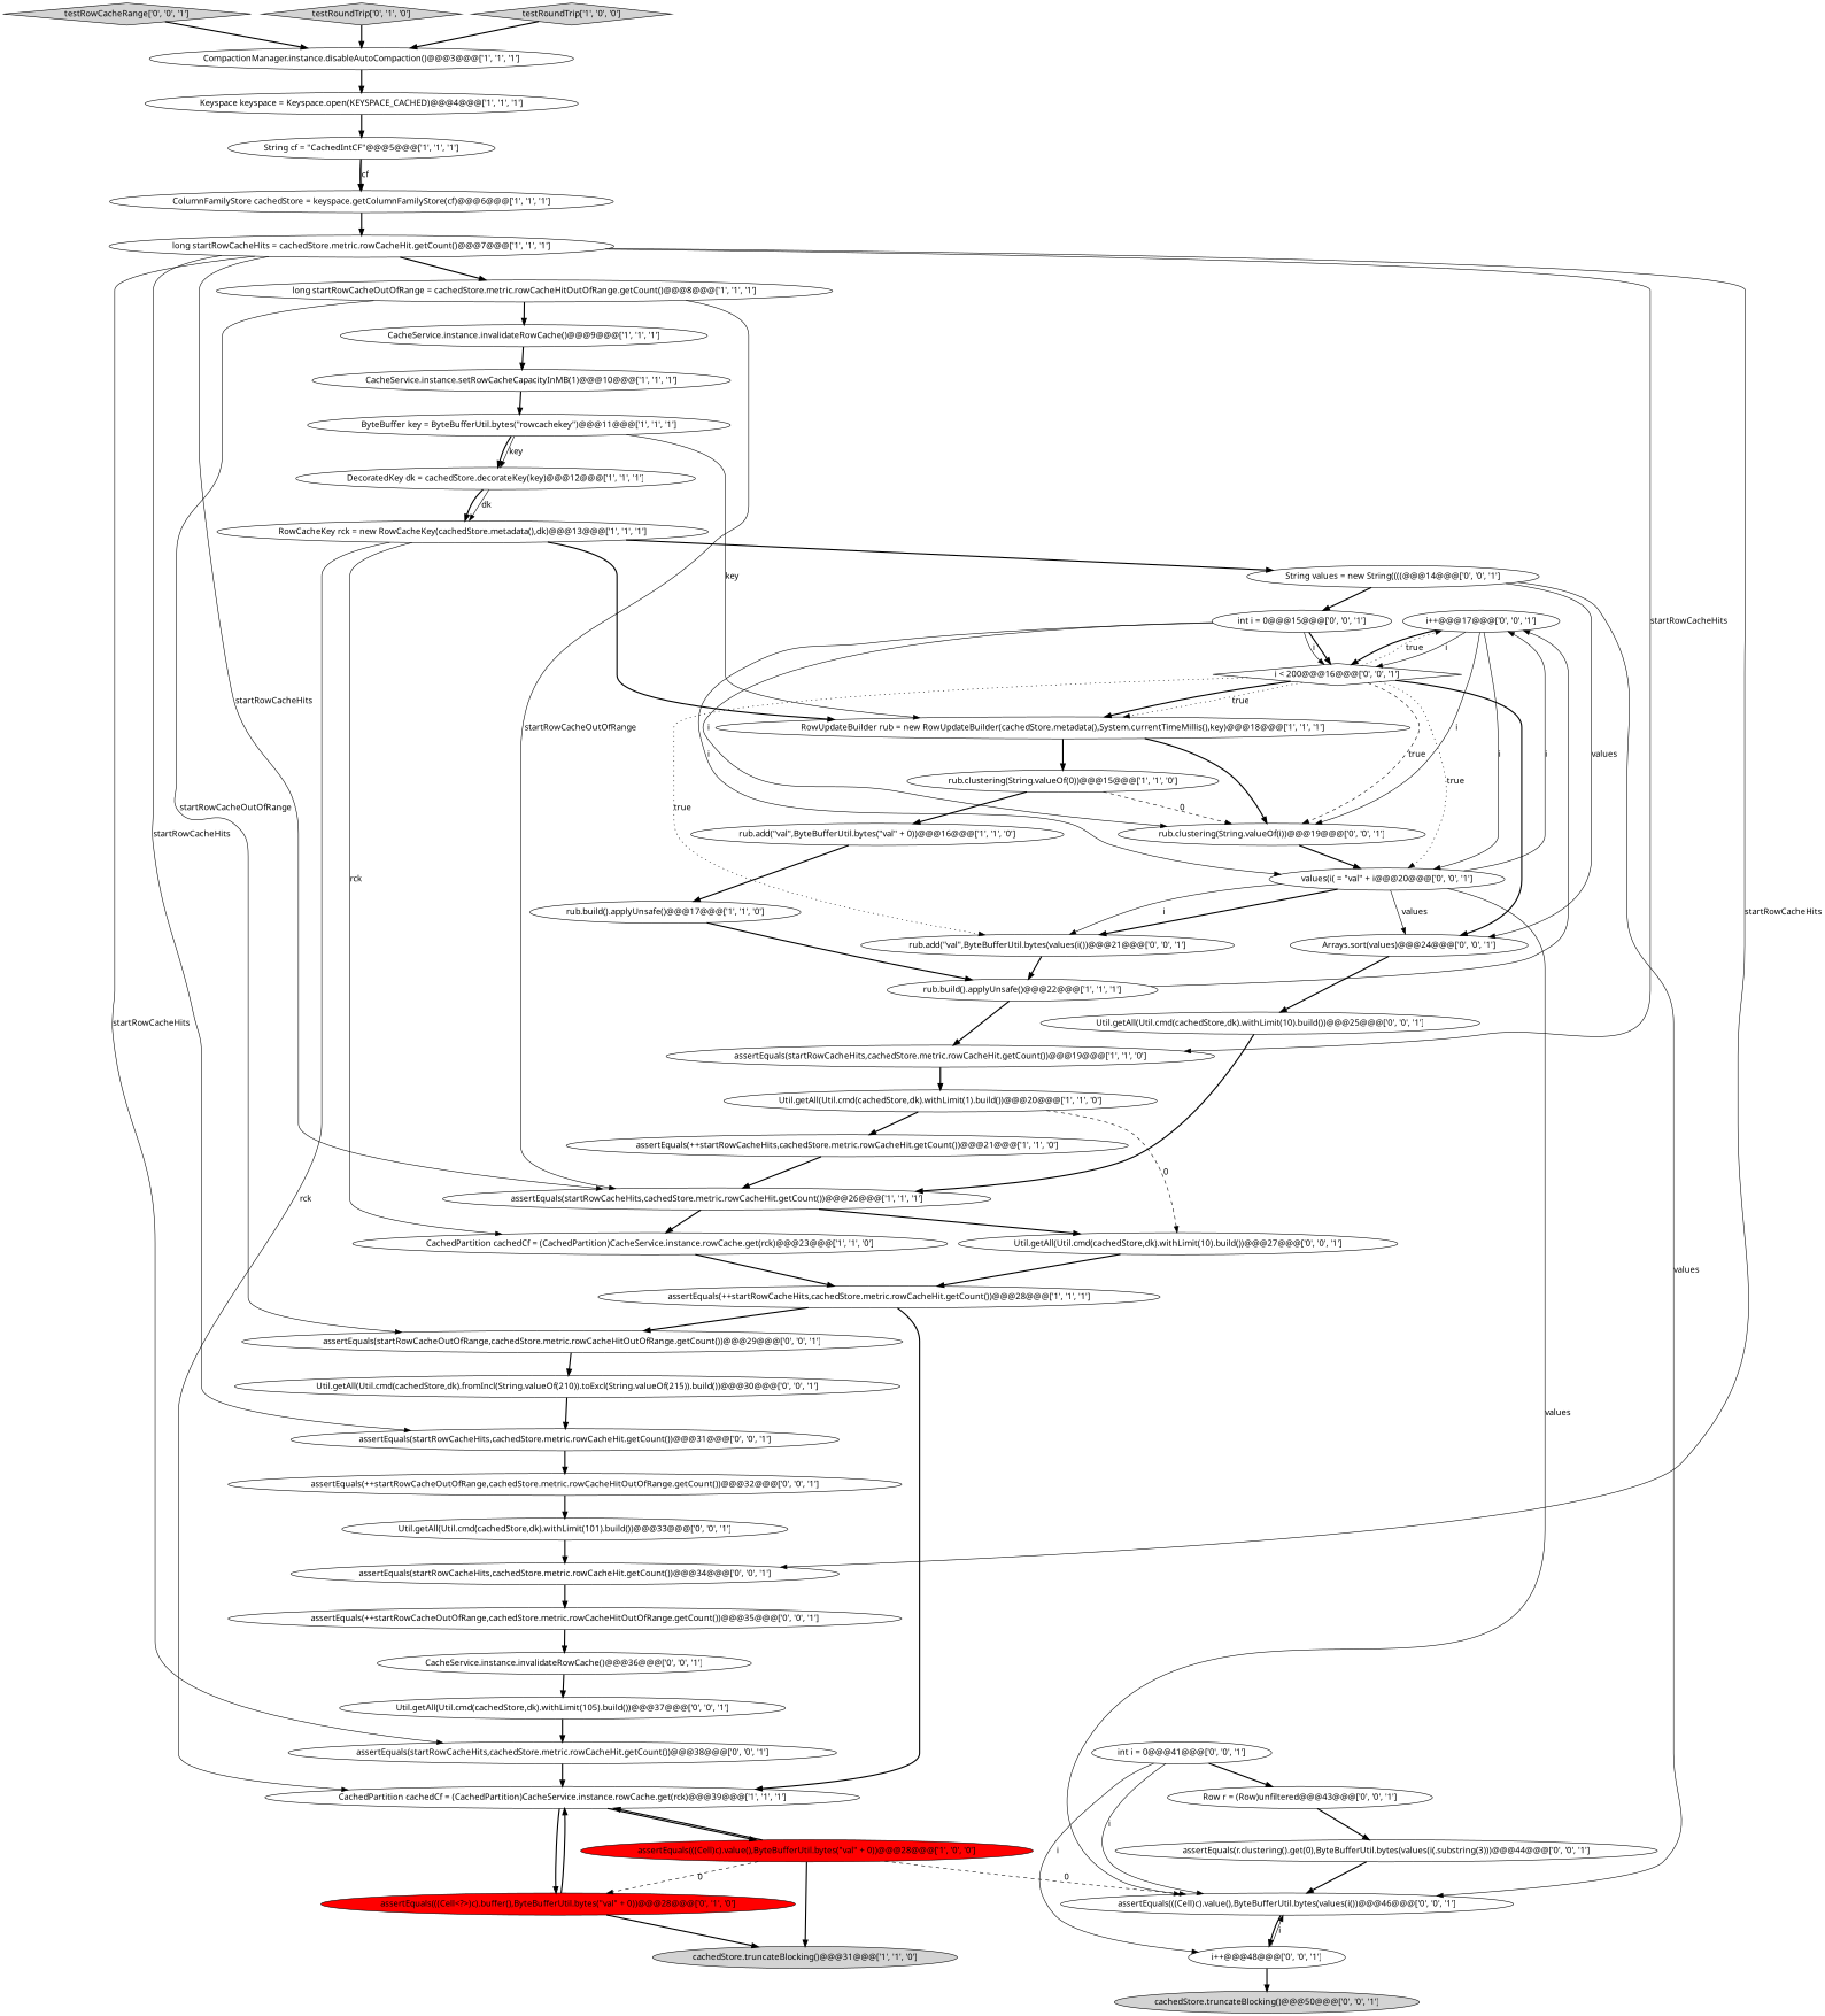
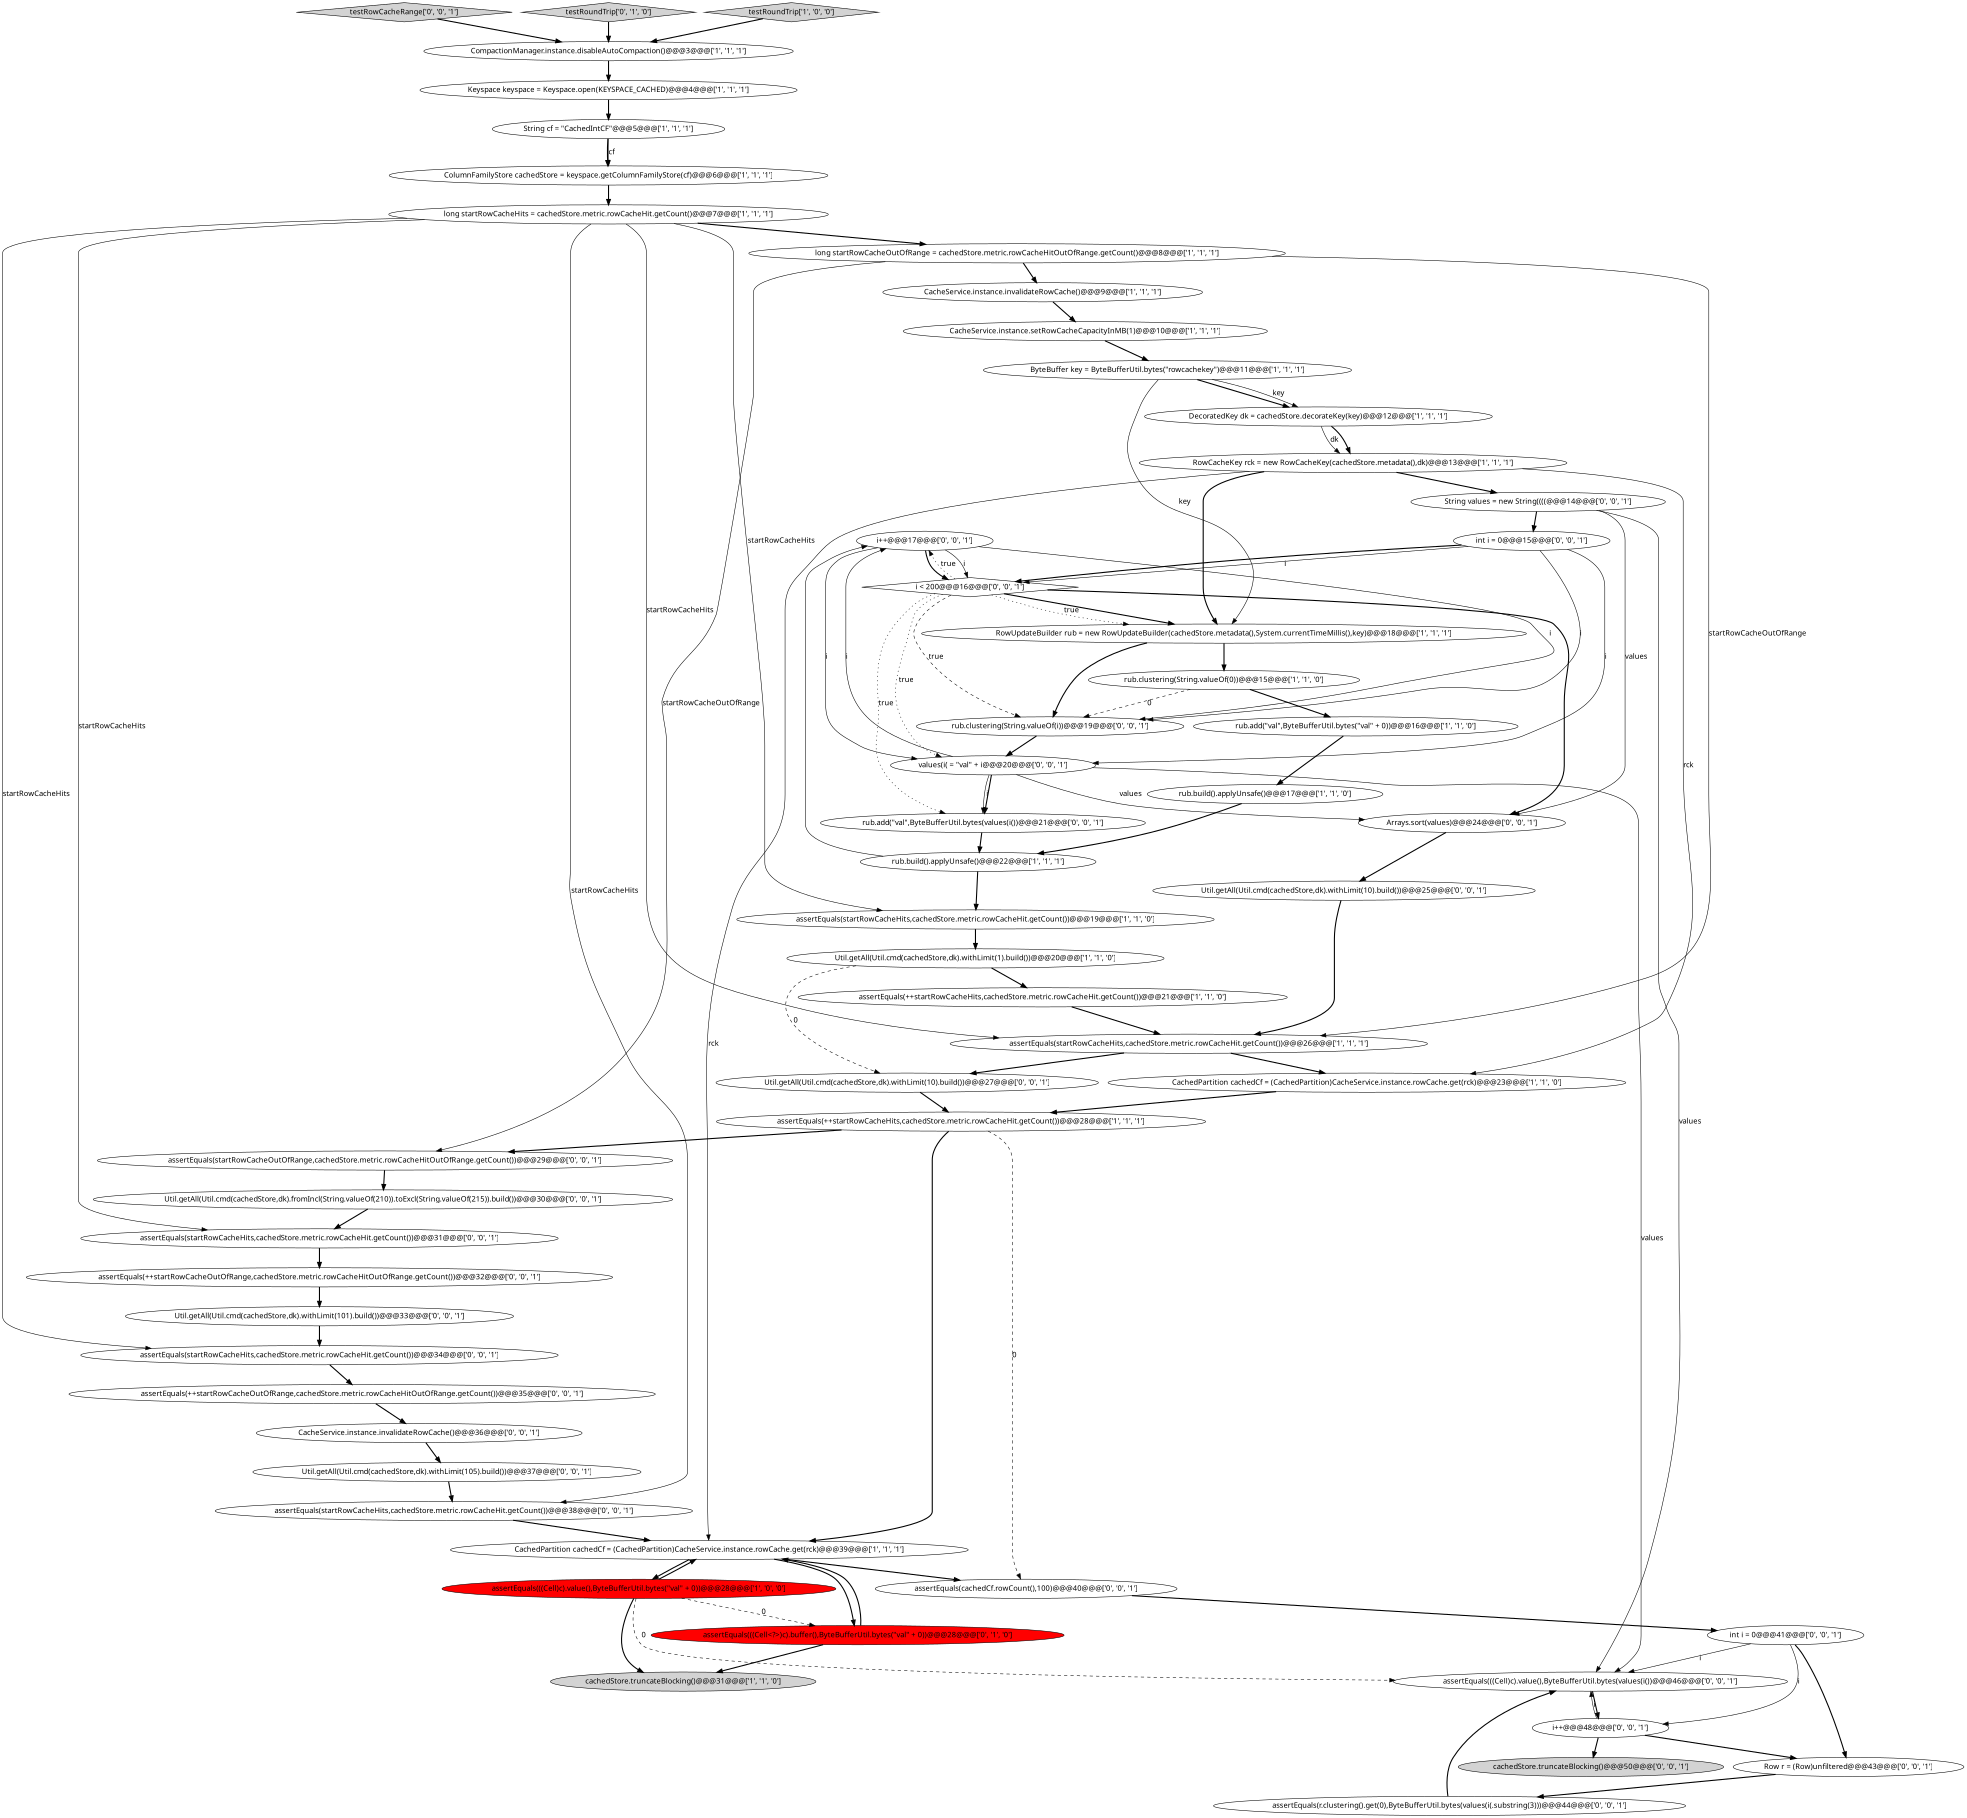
  digraph {
    fontname="Noto Sans"
    node [fillcolor=white fontname="Noto Sans" shape=ellipse style=filled]
    edge [fontname="Noto Sans" style=bold]
    n1 [label="i++@@@17@@@['0', '0', '1']"]
    n2 [label="values(i( = \"val\" + i@@@20@@@['0', '0', '1']"]
    n3 [label="rub.clustering(String.valueOf(i))@@@19@@@['0', '0', '1']"]
    n4 [label="i < 200@@@16@@@['0', '0', '1']" shape=diamond]
    n5 [label="assertEquals(((Cell)c).value(),ByteBufferUtil.bytes(values(i())@@@46@@@['0', '0', '1']"]
    n6 [label="Arrays.sort(values)@@@24@@@['0', '0', '1']"]
    n7 [label="rub.add(\"val\",ByteBufferUtil.bytes(values(i())@@@21@@@['0', '0', '1']"]
    n8 [label="RowUpdateBuilder rub = new RowUpdateBuilder(cachedStore.metadata(),System.currentTimeMillis(),key)@@@18@@@['1', '1', '1']"]
    n9 [label="assertEquals(startRowCacheOutOfRange,cachedStore.metric.rowCacheHitOutOfRange.getCount())@@@29@@@['0', '0', '1']"]
    n10 [label="Util.getAll(Util.cmd(cachedStore,dk).fromIncl(String.valueOf(210)).toExcl(String.valueOf(215)).build())@@@30@@@['0', '0', '1']"]
    n11 [label="assertEquals(startRowCacheHits,cachedStore.metric.rowCacheHit.getCount())@@@31@@@['0', '0', '1']"]
    n12 [label="CachedPartition cachedCf = (CachedPartition)CacheService.instance.rowCache.get(rck)@@@23@@@['1', '1', '0']"]
    n13 [label="assertEquals(++startRowCacheHits,cachedStore.metric.rowCacheHit.getCount())@@@28@@@['1', '1', '1']"]
+   n14 [label="assertEquals(cachedCf.rowCount(),100)@@@40@@@['0', '0', '1']"]
    n15 [label="CachedPartition cachedCf = (CachedPartition)CacheService.instance.rowCache.get(rck)@@@39@@@['1', '1', '1']"]
    n16 [label="rub.add(\"val\",ByteBufferUtil.bytes(\"val\" + 0))@@@16@@@['1', '1', '0']"]
    n17 [label="rub.build().applyUnsafe()@@@17@@@['1', '1', '0']"]
    n18 [label="rub.build().applyUnsafe()@@@22@@@['1', '1', '1']"]
    n19 [fillcolor=lightgray label="cachedStore.truncateBlocking()@@@31@@@['1', '1', '0']"]
    n20 [label="Util.getAll(Util.cmd(cachedStore,dk).withLimit(101).build())@@@33@@@['0', '0', '1']"]
    n21 [label="assertEquals(startRowCacheHits,cachedStore.metric.rowCacheHit.getCount())@@@34@@@['0', '0', '1']"]
    n22 [label="assertEquals(++startRowCacheOutOfRange,cachedStore.metric.rowCacheHitOutOfRange.getCount())@@@35@@@['0', '0', '1']"]
    n23 [label="Util.getAll(Util.cmd(cachedStore,dk).withLimit(10).build())@@@25@@@['0', '0', '1']"]
    n24 [label="assertEquals(startRowCacheHits,cachedStore.metric.rowCacheHit.getCount())@@@26@@@['1', '1', '1']"]
    n25 [label="Util.getAll(Util.cmd(cachedStore,dk).withLimit(10).build())@@@27@@@['0', '0', '1']"]
    n26 [fillcolor=lightgray label="testRowCacheRange['0', '0', '1']" shape=diamond]
    n27 [label="CompactionManager.instance.disableAutoCompaction()@@@3@@@['1', '1', '1']"]
    n28 [label="Keyspace keyspace = Keyspace.open(KEYSPACE_CACHED)@@@4@@@['1', '1', '1']"]
    n29 [label="CacheService.instance.invalidateRowCache()@@@36@@@['0', '0', '1']"]
    n30 [label="Util.getAll(Util.cmd(cachedStore,dk).withLimit(105).build())@@@37@@@['0', '0', '1']"]
    n31 [label="assertEquals(startRowCacheHits,cachedStore.metric.rowCacheHit.getCount())@@@38@@@['0', '0', '1']"]
    n32 [label="i++@@@48@@@['0', '0', '1']"]
    n33 [fillcolor=lightgray label="cachedStore.truncateBlocking()@@@50@@@['0', '0', '1']"]
    n34 [label="Row r = (Row)unfiltered@@@43@@@['0', '0', '1']"]
    n35 [label="assertEquals(r.clustering().get(0),ByteBufferUtil.bytes(values(i(.substring(3)))@@@44@@@['0', '0', '1']"]
    n36 [label="int i = 0@@@41@@@['0', '0', '1']"]
    n37 [label="CacheService.instance.invalidateRowCache()@@@9@@@['1', '1', '1']"]
    n38 [label="CacheService.instance.setRowCacheCapacityInMB(1)@@@10@@@['1', '1', '1']"]
    n39 [label="ByteBuffer key = ByteBufferUtil.bytes(\"rowcachekey\")@@@11@@@['1', '1', '1']"]
    n40 [fillcolor=red label="assertEquals(((Cell<?>)c).buffer(),ByteBufferUtil.bytes(\"val\" + 0))@@@28@@@['0', '1', '0']"]
    n41 [fillcolor=red label="assertEquals(((Cell)c).value(),ByteBufferUtil.bytes(\"val\" + 0))@@@28@@@['1', '0', '0']"]
    n42 [label="long startRowCacheHits = cachedStore.metric.rowCacheHit.getCount()@@@7@@@['1', '1', '1']"]
    n43 [label="long startRowCacheOutOfRange = cachedStore.metric.rowCacheHitOutOfRange.getCount()@@@8@@@['1', '1', '1']"]
    n44 [label="assertEquals(startRowCacheHits,cachedStore.metric.rowCacheHit.getCount())@@@19@@@['1', '1', '0']"]
    n45 [label="assertEquals(++startRowCacheOutOfRange,cachedStore.metric.rowCacheHitOutOfRange.getCount())@@@32@@@['0', '0', '1']"]
    n46 [label="Util.getAll(Util.cmd(cachedStore,dk).withLimit(1).build())@@@20@@@['1', '1', '0']"]
    n47 [label="assertEquals(++startRowCacheHits,cachedStore.metric.rowCacheHit.getCount())@@@21@@@['1', '1', '0']"]
    n48 [fillcolor=lightgray label="testRoundTrip['0', '1', '0']" shape=diamond]
    n49 [label="DecoratedKey dk = cachedStore.decorateKey(key)@@@12@@@['1', '1', '1']"]
    n50 [label="ColumnFamilyStore cachedStore = keyspace.getColumnFamilyStore(cf)@@@6@@@['1', '1', '1']"]
    n51 [label="rub.clustering(String.valueOf(0))@@@15@@@['1', '1', '0']"]
    n52 [label="String cf = \"CachedIntCF\"@@@5@@@['1', '1', '1']"]
    n53 [label="String values = new String((((@@@14@@@['0', '0', '1']"]
    n54 [label="int i = 0@@@15@@@['0', '0', '1']"]
    n55 [label="RowCacheKey rck = new RowCacheKey(cachedStore.metadata(),dk)@@@13@@@['1', '1', '1']"]
    n56 [fillcolor=lightgray label="testRoundTrip['1', '0', '0']" shape=diamond]
    n1 -> n2 [label=i style=solid]
    n1 -> n3 [label=i style=solid]
    n1 -> n4 [label=i style=solid]
    n1 -> n4
    n2 -> n1 [label=i style=solid]
    n2 -> n5 [label=values style=solid]
    n2 -> n6 [label=values style=solid]
    n2 -> n7
    n2 -> n7 [label=i style=solid]
    n3 -> n2
    n4 -> n1 [label=true style=dotted]
    n4 -> n2 [label=true style=dotted]
    n4 -> n3 [label=true style=dashed]
    n4 -> n6
    n4 -> n7 [label=true style=dotted]
    n4 -> n8
    n4 -> n8 [label=true style=dotted]
    n5 -> n32
    n6 -> n23
    n7 -> n18
    n8 -> n3
    n8 -> n51
    n9 -> n10
    n10 -> n11
    n11 -> n45
    n12 -> n13
    n13 -> n9
+   n13 -> n14 [label=0 style=dashed]
    n13 -> n15
+   n14 -> n36
+   n15 -> n14
    n15 -> n40
    n15 -> n41
    n16 -> n17
    n17 -> n18
    n18 -> n1 [style=solid]
    n18 -> n44
    n20 -> n21
    n21 -> n22
    n22 -> n29
    n23 -> n24
    n24 -> n12
    n24 -> n25
    n25 -> n13
    n26 -> n27
    n27 -> n28
    n28 -> n52
    n29 -> n30
    n30 -> n31
    n31 -> n15
    n32 -> n5 [label=i style=solid]
    n32 -> n33
+   n32 -> n34
    n34 -> n35
    n35 -> n5
    n36 -> n5 [label=i style=solid]
    n36 -> n32 [label=i style=solid]
    n36 -> n34
    n37 -> n38
    n38 -> n39
    n39 -> n8 [label=key style=solid]
    n39 -> n49
    n39 -> n49 [label=key style=solid]
    n40 -> n15
    n40 -> n19
    n41 -> n5 [label=0 style=dashed]
    n41 -> n15
    n41 -> n19
    n41 -> n40 [label=0 style=dashed]
    n42 -> n11 [label=startRowCacheHits style=solid]
    n42 -> n21 [label=startRowCacheHits style=solid]
    n42 -> n24 [label=startRowCacheHits style=solid]
    n42 -> n31 [label=startRowCacheHits style=solid]
    n42 -> n43
    n42 -> n44 [label=startRowCacheHits style=solid]
    n43 -> n9 [label=startRowCacheOutOfRange style=solid]
    n43 -> n24 [label=startRowCacheOutOfRange style=solid]
    n43 -> n37
    n44 -> n46
    n45 -> n20
    n46 -> n25 [label=0 style=dashed]
    n46 -> n47
    n47 -> n24
    n48 -> n27
    n49 -> n55
    n49 -> n55 [label=dk style=solid]
    n50 -> n42
    n51 -> n3 [label=0 style=dashed]
    n51 -> n16
    n52 -> n50
    n52 -> n50 [label=cf style=solid]
    n53 -> n5 [label=values style=solid]
    n53 -> n6 [label=values style=solid]
    n53 -> n54
    n54 -> n2 [label=i style=solid]
    n54 -> n3 [label=i style=solid]
    n54 -> n4
    n54 -> n4 [label=i style=solid]
    n55 -> n8
    n55 -> n12 [label=rck style=solid]
    n55 -> n15 [label=rck style=solid]
    n55 -> n53
    n56 -> n27
  }
